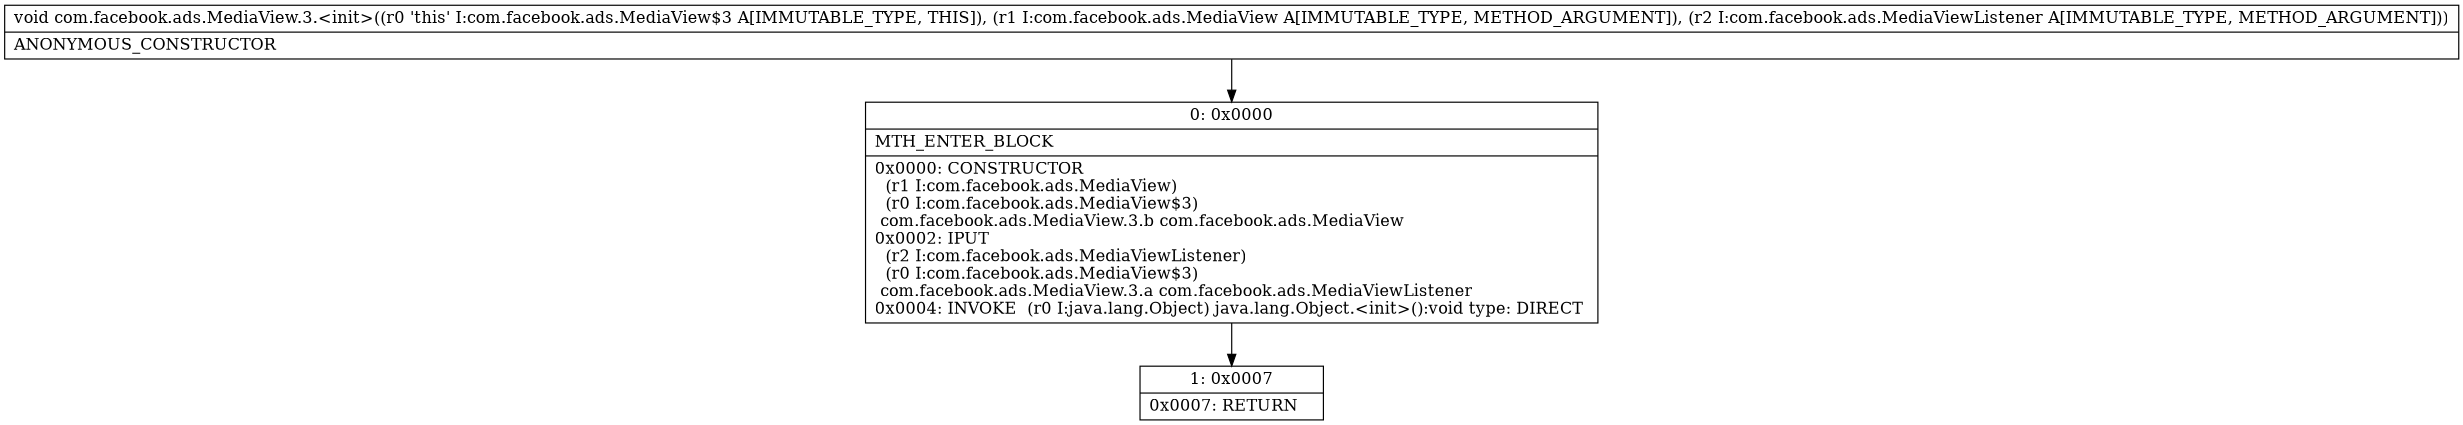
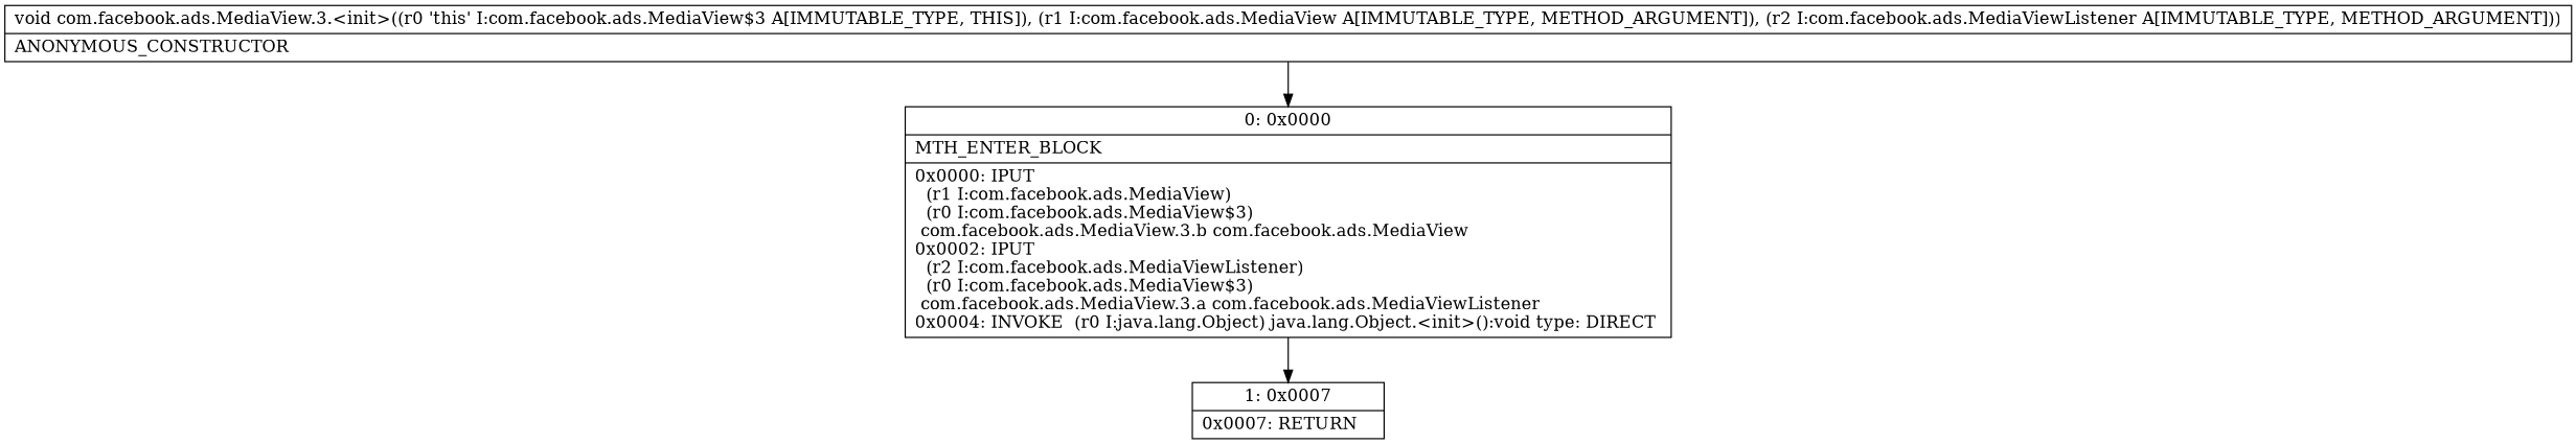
  digraph {
    node [shape=record]
-   n1 [label="{0\:\ 0x0000|MTH_ENTER_BLOCK\l|0x0000: CONSTRUCTOR  \l  (r1 I:com.facebook.ads.MediaView)\l  (r0 I:com.facebook.ads.MediaView$3)\l com.facebook.ads.MediaView.3.b com.facebook.ads.MediaView \l0x0002: IPUT  \l  (r2 I:com.facebook.ads.MediaViewListener)\l  (r0 I:com.facebook.ads.MediaView$3)\l com.facebook.ads.MediaView.3.a com.facebook.ads.MediaViewListener \l0x0004: INVOKE  (r0 I:java.lang.Object) java.lang.Object.\<init\>():void type: DIRECT \l}"]
+   n1 [label="{0\:\ 0x0000|MTH_ENTER_BLOCK\l|0x0000: IPUT  \l  (r1 I:com.facebook.ads.MediaView)\l  (r0 I:com.facebook.ads.MediaView$3)\l com.facebook.ads.MediaView.3.b com.facebook.ads.MediaView \l0x0002: IPUT  \l  (r2 I:com.facebook.ads.MediaViewListener)\l  (r0 I:com.facebook.ads.MediaView$3)\l com.facebook.ads.MediaView.3.a com.facebook.ads.MediaViewListener \l0x0004: INVOKE  (r0 I:java.lang.Object) java.lang.Object.\<init\>():void type: DIRECT \l}"]
    n2 [label="{1\:\ 0x0007|0x0007: RETURN   \l}"]
    n3 [label="{void com.facebook.ads.MediaView.3.\<init\>((r0 'this' I:com.facebook.ads.MediaView$3 A[IMMUTABLE_TYPE, THIS]), (r1 I:com.facebook.ads.MediaView A[IMMUTABLE_TYPE, METHOD_ARGUMENT]), (r2 I:com.facebook.ads.MediaViewListener A[IMMUTABLE_TYPE, METHOD_ARGUMENT]))  | ANONYMOUS_CONSTRUCTOR\l}"]
    n1 -> n2
    n3 -> n1
  }
